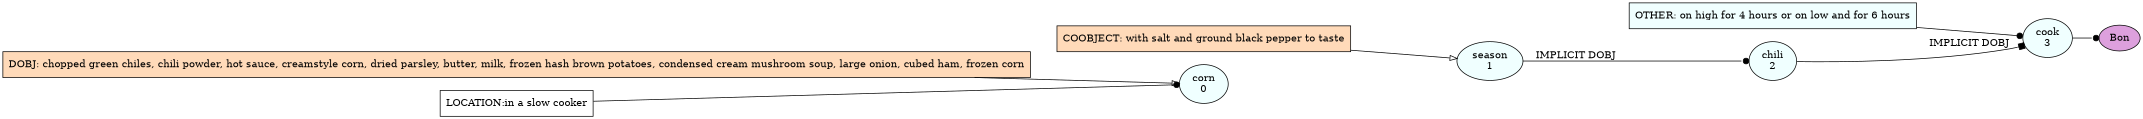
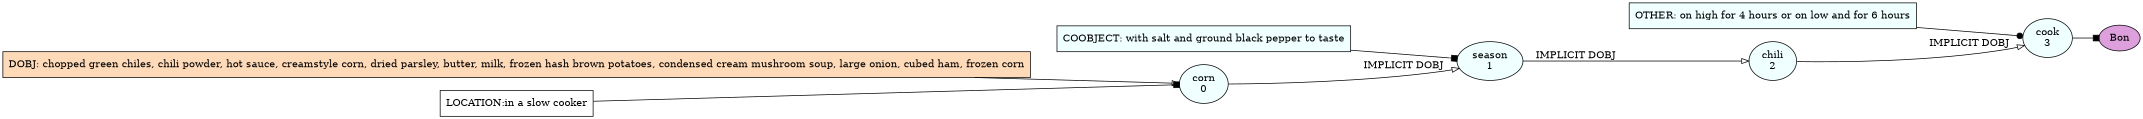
  digraph {
    rankdir=LR
    node [fillcolor=azure shape=oval style=filled]
    edge [arrowhead=onormal]
    n1 [label="corn\n0"]
    n2 [label="season\n1"]
    n3 [label="chili\n2"]
    n4 [label="cook\n3"]
    n5 [fillcolor=plum label=Bon]
    n6 [fillcolor=peachpuff label="DOBJ: chopped green chiles, chili powder, hot sauce, creamstyle corn, dried parsley, butter, milk, frozen hash brown potatoes, condensed cream mushroom soup, large onion, cubed ham, frozen corn" shape=box]
    n7 [fillcolor=white label="LOCATION:in a slow cooker" shape=box]
-   n8 [fillcolor=peachpuff label="COOBJECT: with salt and ground black pepper to taste" shape=box]
+   n8 [label="COOBJECT: with salt and ground black pepper to taste" shape=box]
    n9 [label="OTHER: on high for 4 hours or on low and for 6 hours" shape=box]
-   n2 -> n3 [arrowhead=dot label="IMPLICIT DOBJ"]
-   n3 -> n4 [arrowhead=box label="IMPLICIT DOBJ"]
-   n4 -> n5 [arrowhead=dot]
+   n1 -> n2 [label="IMPLICIT DOBJ"]
+   n2 -> n3 [label="IMPLICIT DOBJ"]
+   n3 -> n4 [label="IMPLICIT DOBJ"]
+   n4 -> n5 [arrowhead=box]
    n6 -> n1
-   n7 -> n1 [arrowhead=dot]
-   n8 -> n2
+   n7 -> n1 [arrowhead=box]
+   n8 -> n2 [arrowhead=box]
    n9 -> n4 [arrowhead=dot]
  }
